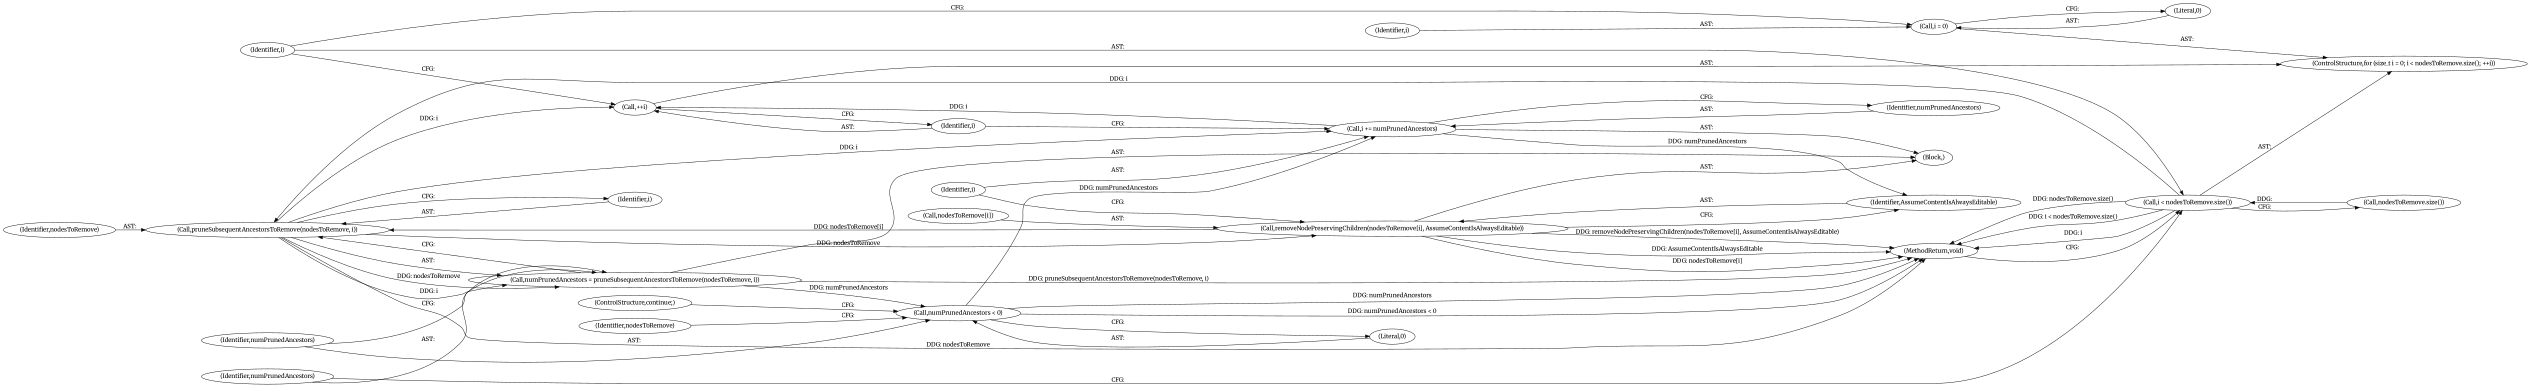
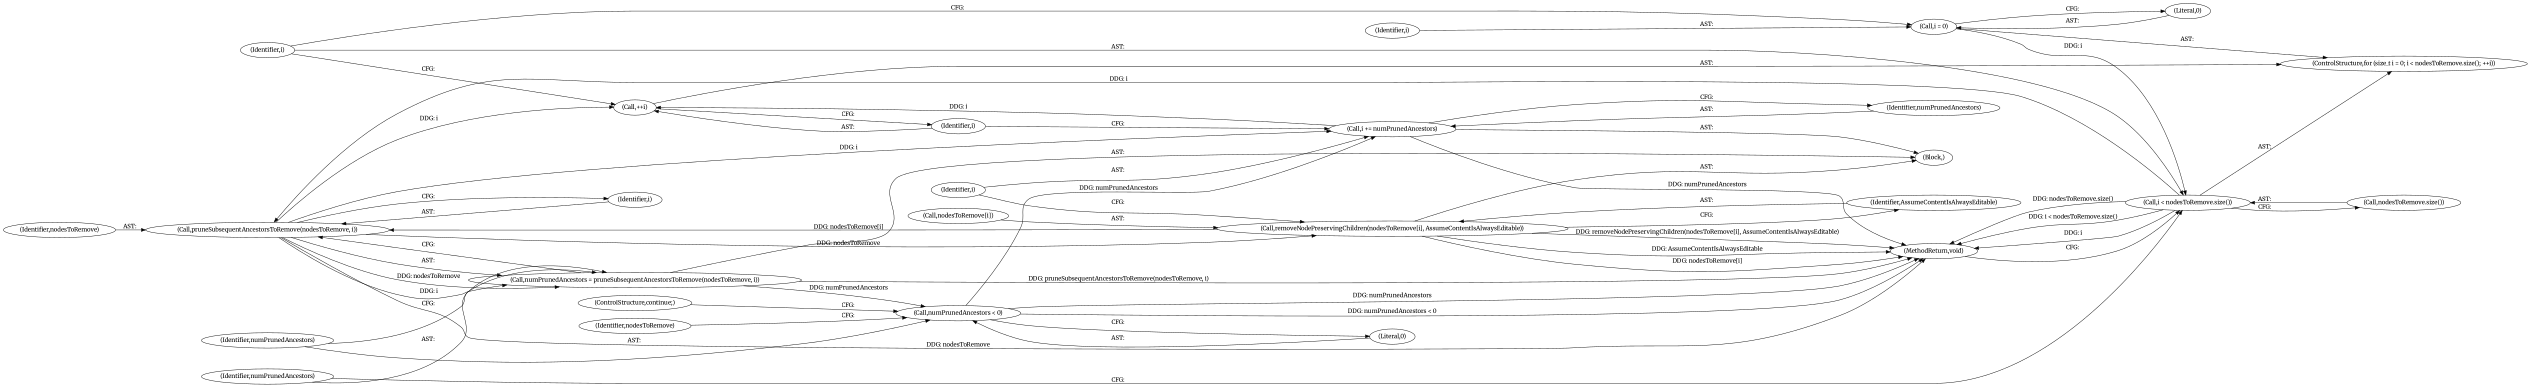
  digraph {
    fontname=Merriweather
    rankdir=LR
    node [fontname=Merriweather]
    edge [fontname=Merriweather]
    n1 [label="(Call,pruneSubsequentAncestorsToRemove(nodesToRemove, i))"]
    n2 [label="(Call,removeNodePreservingChildren(nodesToRemove[i], AssumeContentIsAlwaysEditable))"]
    n3 [label="(Call,++i)"]
    n4 [label="(Call,i += numPrunedAncestors)"]
    n5 [label="(Call,numPrunedAncestors = pruneSubsequentAncestorsToRemove(nodesToRemove, i))"]
    n6 [label="(Identifier,i)"]
    n7 [label="(MethodReturn,void)"]
    n8 [label="(Identifier,AssumeContentIsAlwaysEditable)"]
    n9 [label="(Block,)"]
    n10 [label="(ControlStructure,for (size_t i = 0; i < nodesToRemove.size(); ++i))"]
    n11 [label="(Identifier,i)"]
    n12 [label="(Identifier,numPrunedAncestors)"]
    n13 [label="(Call,numPrunedAncestors < 0)"]
    n14 [label="(Call,i < nodesToRemove.size())"]
    n15 [label="(Call,nodesToRemove.size())"]
    n16 [label="(Call,i = 0)"]
    n17 [label="(Literal,0)"]
    n18 [label="(Literal,0)"]
    n19 [label="(Identifier,i)"]
    n20 [label="(Identifier,i)"]
    n21 [label="(Identifier,nodesToRemove)"]
    n22 [label="(ControlStructure,continue;)"]
    n23 [label="(Call,nodesToRemove[i])"]
    n24 [label="(Identifier,nodesToRemove)"]
    n25 [label="(Identifier,i)"]
    n26 [label="(Identifier,numPrunedAncestors)"]
    n27 [label="(Identifier,numPrunedAncestors)"]
    n1 -> n2 [label="DDG: nodesToRemove"]
    n1 -> n3 [label="DDG: i"]
    n1 -> n4 [label="DDG: i"]
    n1 -> n5 [label="AST: "]
    n1 -> n5 [label="DDG: nodesToRemove"]
    n1 -> n5 [label="DDG: i"]
    n1 -> n6 [label="CFG: "]
    n1 -> n7 [label="DDG: nodesToRemove"]
    n2 -> n1 [label="DDG: nodesToRemove[i]"]
    n2 -> n7 [label="DDG: removeNodePreservingChildren(nodesToRemove[i], AssumeContentIsAlwaysEditable)"]
    n2 -> n7 [label="DDG: AssumeContentIsAlwaysEditable"]
    n2 -> n7 [label="DDG: nodesToRemove[i]"]
    n2 -> n8 [label="CFG: "]
    n2 -> n9 [label="AST: "]
    n3 -> n10 [label="AST: "]
    n3 -> n11 [label="CFG: "]
    n4 -> n3 [label="DDG: i"]
-   n4 -> n8 [label="DDG: numPrunedAncestors"]
+   n4 -> n7 [label="DDG: numPrunedAncestors"]
    n4 -> n9 [label="AST: "]
    n4 -> n12 [label="CFG: "]
    n5 -> n1 [label="CFG: "]
    n5 -> n7 [label="DDG: pruneSubsequentAncestorsToRemove(nodesToRemove, i)"]
    n5 -> n9 [label="AST: "]
    n5 -> n13 [label="DDG: numPrunedAncestors"]
    n6 -> n1 [label="AST: "]
    n7 -> n14 [label="CFG: "]
    n8 -> n2 [label="AST: "]
    n11 -> n3 [label="AST: "]
    n11 -> n4 [label="CFG: "]
    n12 -> n4 [label="AST: "]
    n13 -> n4 [label="DDG: numPrunedAncestors"]
    n13 -> n7 [label="DDG: numPrunedAncestors"]
    n13 -> n7 [label="DDG: numPrunedAncestors < 0"]
    n13 -> n18 [label="CFG: "]
    n14 -> n1 [label="DDG: i"]
    n14 -> n7 [label="DDG: nodesToRemove.size()"]
    n14 -> n7 [label="DDG: i < nodesToRemove.size()"]
    n14 -> n7 [label="DDG: i"]
    n14 -> n10 [label="AST: "]
    n14 -> n15 [label="CFG: "]
-   n15 -> n14 [label="DDG: "]
+   n15 -> n14 [label="AST: "]
    n16 -> n10 [label="AST: "]
+   n16 -> n14 [label="DDG: i"]
    n16 -> n17 [label="CFG: "]
    n17 -> n16 [label="AST: "]
    n18 -> n13 [label="AST: "]
    n19 -> n2 [label="CFG: "]
    n19 -> n4 [label="AST: "]
    n20 -> n3 [label="CFG: "]
    n20 -> n14 [label="AST: "]
    n20 -> n16 [label="CFG: "]
    n21 -> n13 [label="CFG: "]
    n22 -> n13 [label="CFG: "]
    n23 -> n2 [label="AST: "]
    n24 -> n1 [label="AST: "]
    n25 -> n16 [label="AST: "]
    n26 -> n5 [label="CFG: "]
    n26 -> n13 [label="AST: "]
    n27 -> n5 [label="AST: "]
    n27 -> n14 [label="CFG: "]
  }
